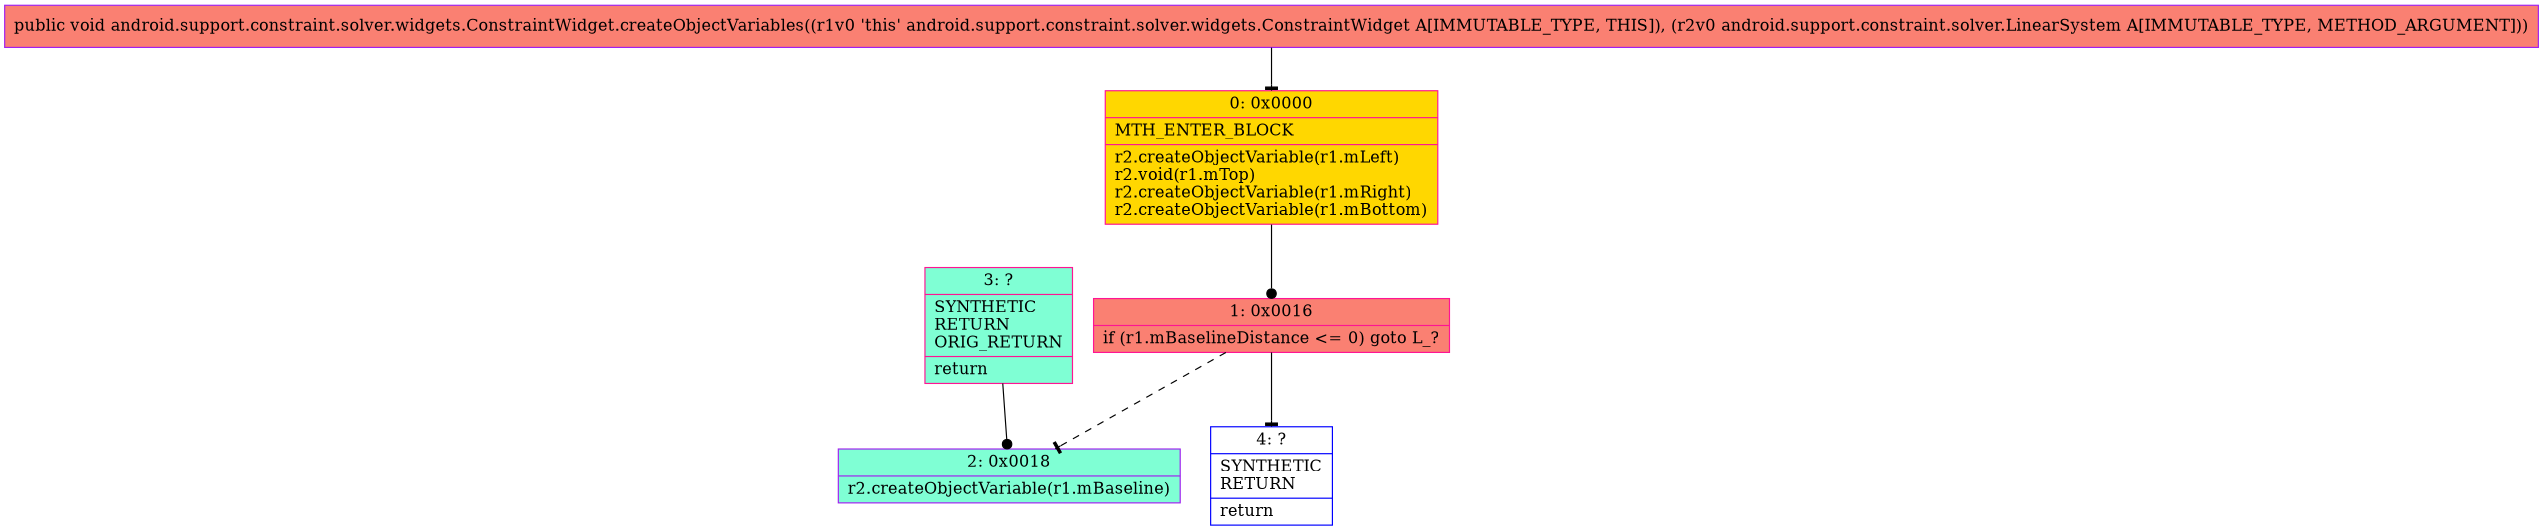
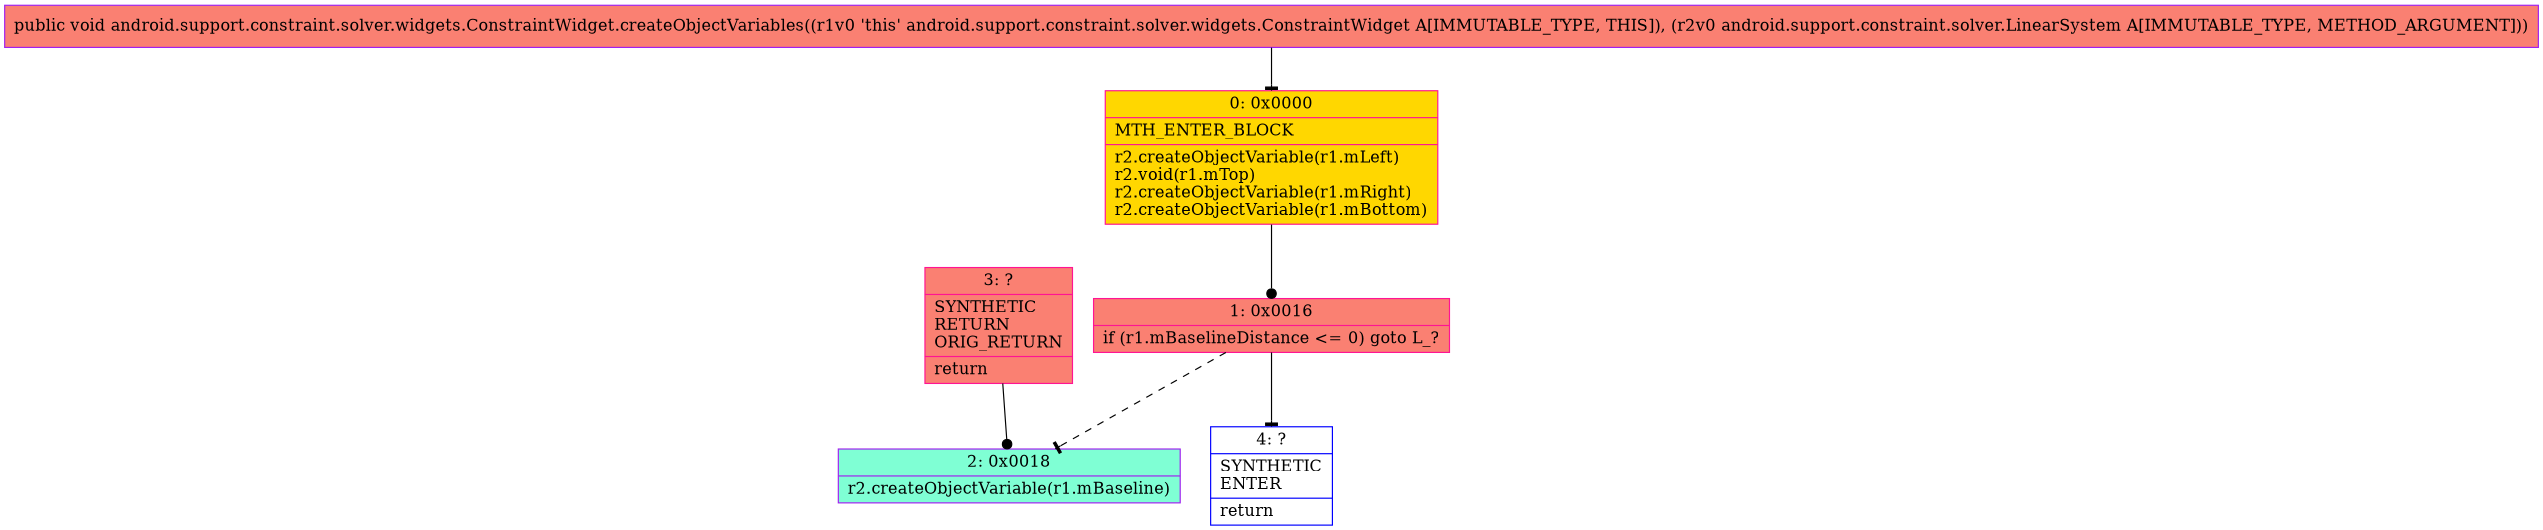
  digraph {
    node [color=deeppink fillcolor=salmon shape=record style=filled]
    edge [arrowhead=tee]
    n1 [fillcolor=gold label="{0\:\ 0x0000|MTH_ENTER_BLOCK\l|r2.createObjectVariable(r1.mLeft)\lr2.void(r1.mTop)\lr2.createObjectVariable(r1.mRight)\lr2.createObjectVariable(r1.mBottom)\l}"]
    n2 [label="{1\:\ 0x0016|if (r1.mBaselineDistance \<= 0) goto L_?\l}"]
    n3 [color=purple fillcolor=aquamarine label="{2\:\ 0x0018|r2.createObjectVariable(r1.mBaseline)\l}"]
-   n4 [color=blue fillcolor=white label="{4\:\ ?|SYNTHETIC\lRETURN\l|return\l}"]
-   n5 [fillcolor=aquamarine label="{3\:\ ?|SYNTHETIC\lRETURN\lORIG_RETURN\l|return\l}"]
+   n4 [color=blue fillcolor=white label="{4\:\ ?|SYNTHETIC\lENTER\l|return\l}"]
+   n5 [label="{3\:\ ?|SYNTHETIC\lRETURN\lORIG_RETURN\l|return\l}"]
    n6 [color=purple label="{public void android.support.constraint.solver.widgets.ConstraintWidget.createObjectVariables((r1v0 'this' android.support.constraint.solver.widgets.ConstraintWidget A[IMMUTABLE_TYPE, THIS]), (r2v0 android.support.constraint.solver.LinearSystem A[IMMUTABLE_TYPE, METHOD_ARGUMENT])) }"]
    n1 -> n2 [arrowhead=dot]
    n2 -> n3 [style=dashed]
    n2 -> n4
    n5 -> n3 [arrowhead=dot]
    n6 -> n1
  }
